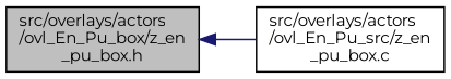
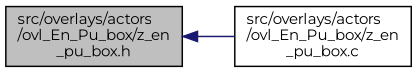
  digraph {
    rankdir=LR
    fontname=Montserrat
    node [color=black fontname=Montserrat fontsize=10 shape=record style=filled]
    n1 [fillcolor=grey75 fontcolor=black height=0.2 label="src/overlays/actors\l/ovl_En_Pu_box/z_en\l_pu_box.h" width=0.4]
-   n2 [fillcolor=white height=0.2 label="src/overlays/actors\l/ovl_En_Pu_src/z_en\l_pu_box.c" width=0.4]
+   n2 [fillcolor=white height=0.2 label="src/overlays/actors\l/ovl_En_Pu_box/z_en\l_pu_box.c" width=0.4]
    n1 -> n2 [color=midnightblue dir=back fontname=Montserrat fontsize=10 labelfontname=Helvetica labelfontsize=10 style=solid]
  }
